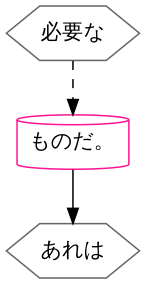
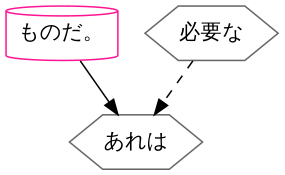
  digraph {
    fontname="Fira Sans"
    node [color=gray40 fontname="Fira Sans" shape=hexagon]
    edge [fontname="Fira Sans"]
    n1 [label="あれは"]
    n2 [color=deeppink label="ものだ。" shape=cylinder]
    n3 [label="必要な"]
    n2 -> n1 [style=solid]
-   n3 -> n2 [style=dashed]
+   n3 -> n1 [style=dashed]
  }
